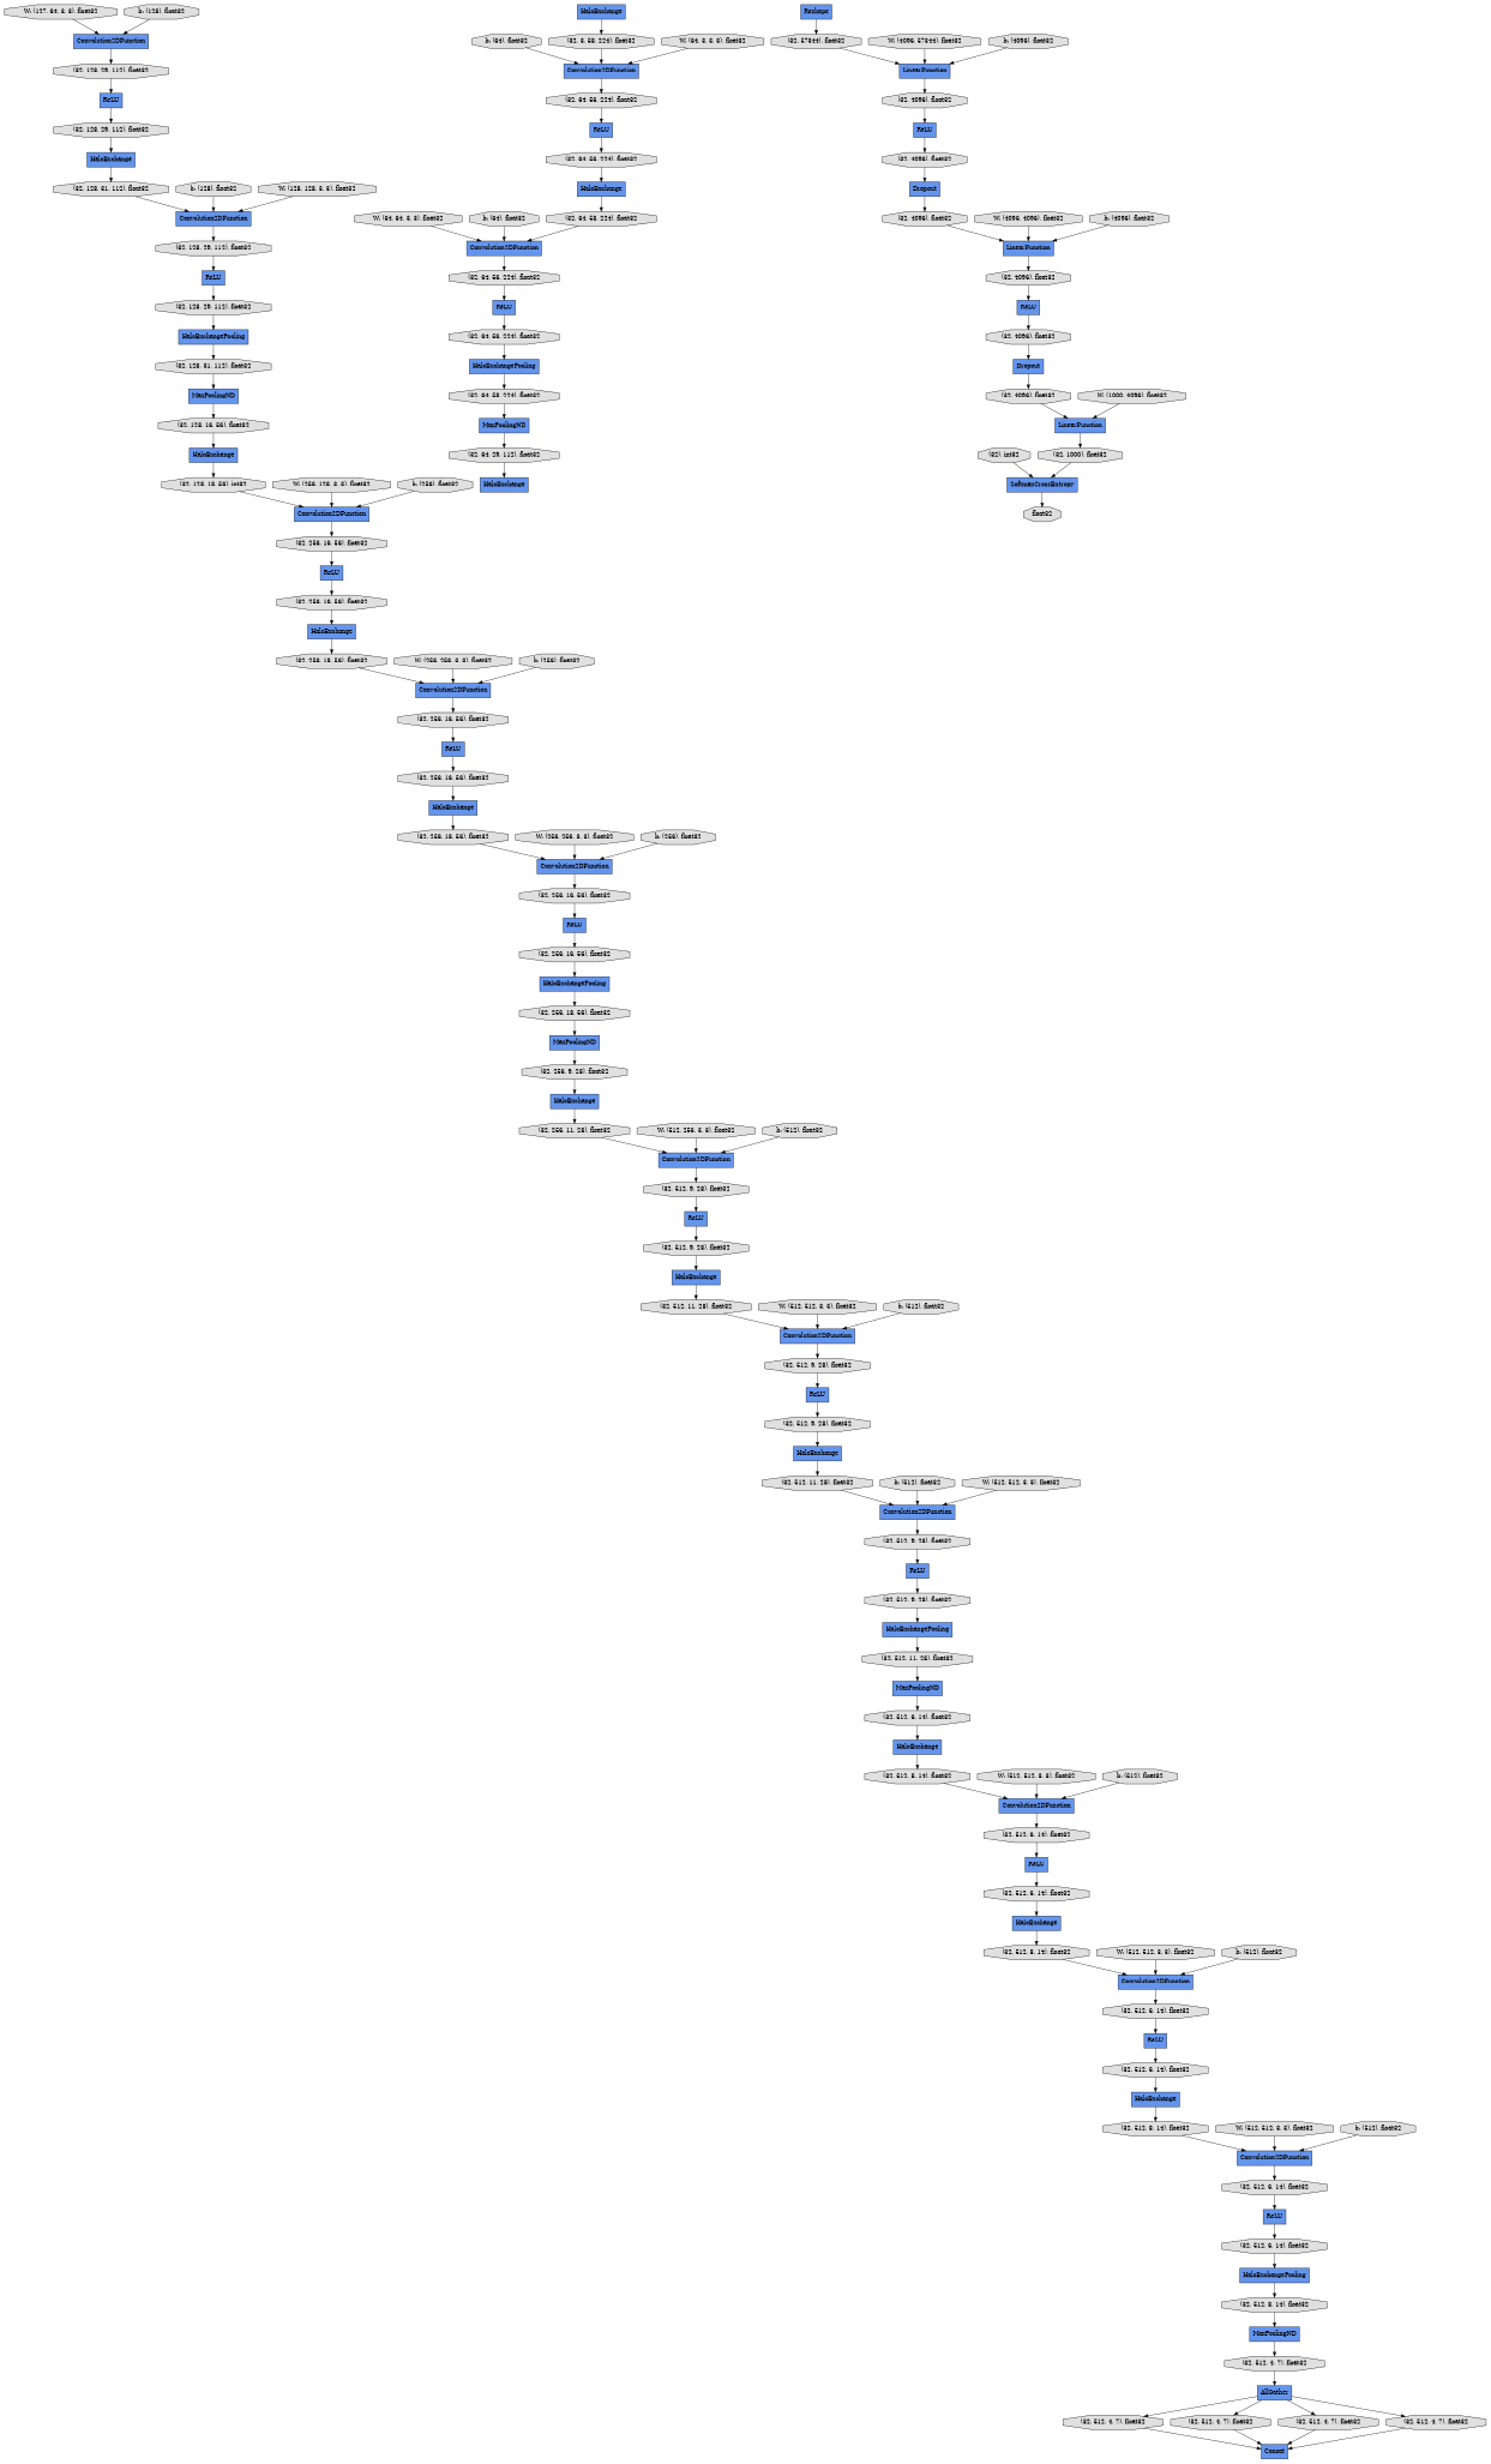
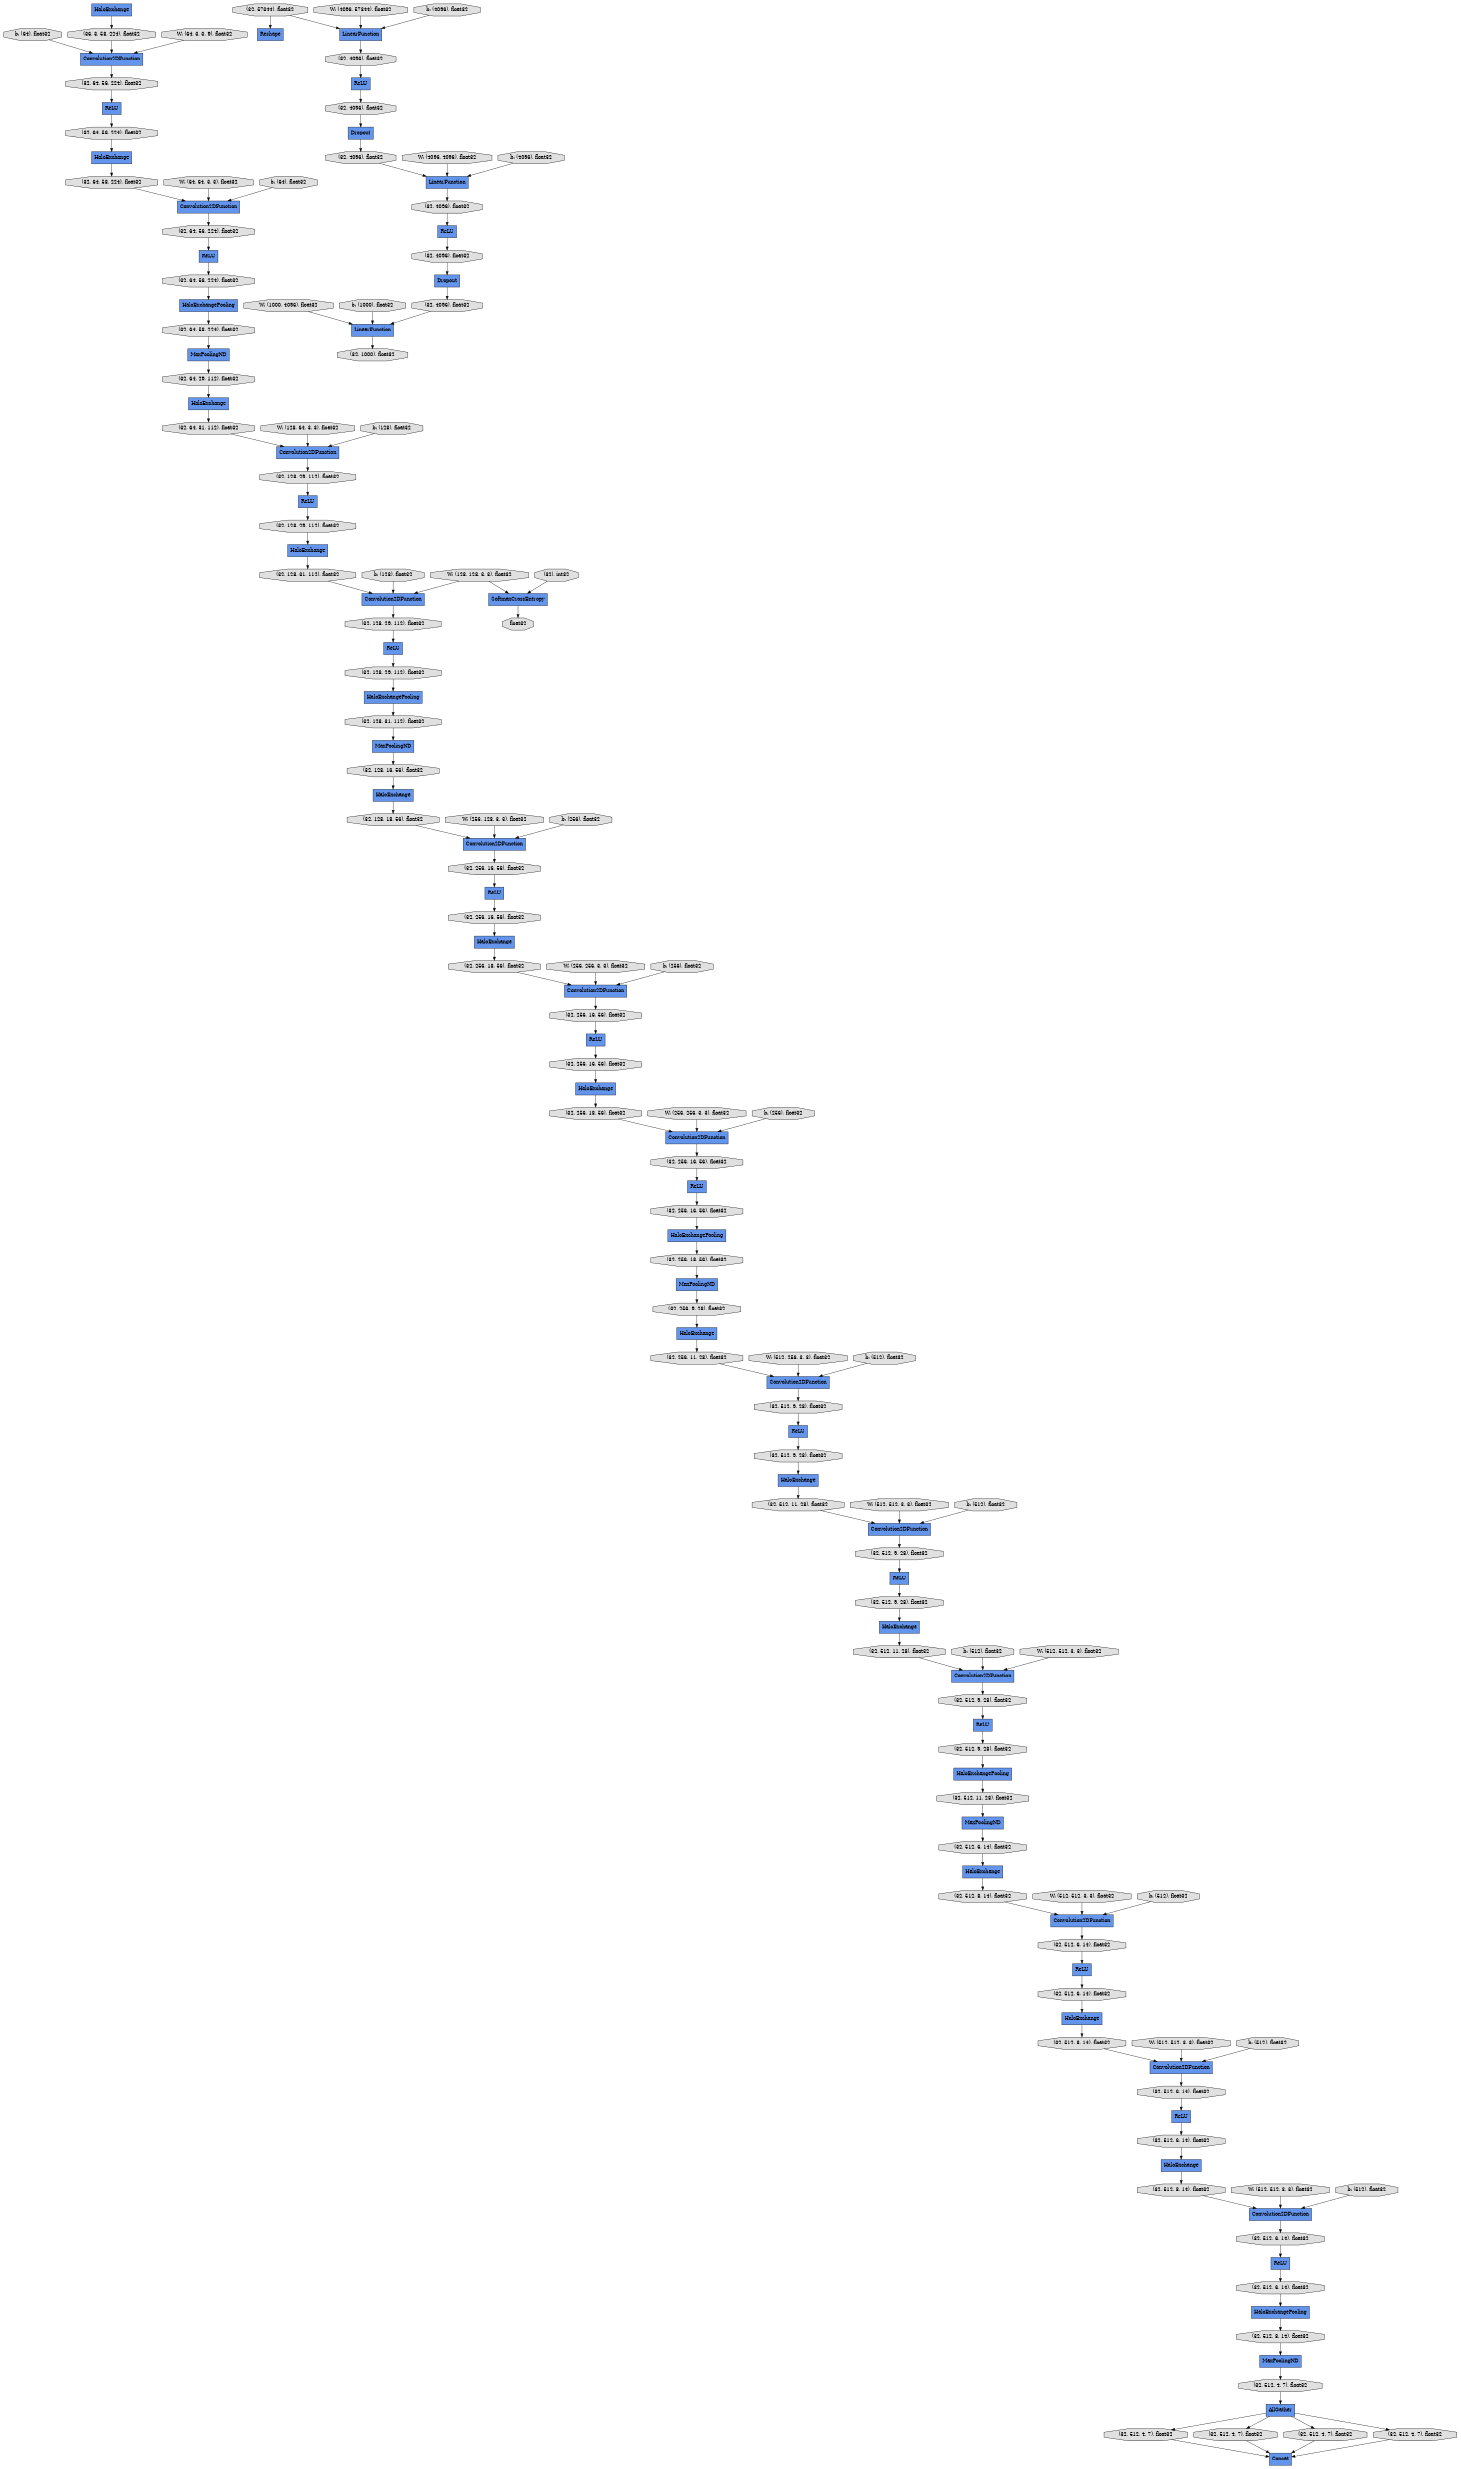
  digraph {
    fontname="DejaVu Serif"
    rankdir=TB
    node [fillcolor="#E0E0E0" fontname="DejaVu Serif" shape=octagon style=filled]
    edge [fontname="DejaVu Serif"]
    n1 [label="(32, 512, 4, 7), float32"]
    n2 [fillcolor="#6495ED" label=Concat shape=record]
    n3 [fillcolor="#6495ED" label=Convolution2DFunction shape=record]
    n4 [label="(32, 512, 9, 28), float32"]
    n5 [fillcolor="#6495ED" label=ReLU shape=record]
    n6 [label="(32, 512, 4, 7), float32"]
    n7 [fillcolor="#6495ED" label=Convolution2DFunction shape=record]
    n8 [label="(32, 64, 56, 224), float32"]
    n9 [fillcolor="#6495ED" label=ReLU shape=record]
    n10 [label="(32, 512, 9, 28), float32"]
    n11 [fillcolor="#6495ED" label=HaloExchange shape=record]
    n12 [fillcolor="#6495ED" label=Convolution2DFunction shape=record]
    n13 [label="(32, 512, 6, 14), float32"]
    n14 [fillcolor="#6495ED" label=ReLU shape=record]
    n15 [label="(32, 512, 4, 7), float32"]
    n16 [fillcolor="#6495ED" label=HaloExchangePooling shape=record]
    n17 [label="(32, 512, 11, 28), float32"]
    n18 [fillcolor="#6495ED" label=MaxPoolingND shape=record]
    n19 [label="(32, 512, 6, 14), float32"]
    n20 [fillcolor="#6495ED" label=HaloExchange shape=record]
    n21 [label="(32, 512, 4, 7), float32"]
    n22 [fillcolor="#6495ED" label=Convolution2DFunction shape=record]
    n23 [label="(32, 512, 6, 14), float32"]
    n24 [fillcolor="#6495ED" label=ReLU shape=record]
    n25 [fillcolor="#6495ED" label=HaloExchange shape=record]
    n26 [label="(32, 512, 8, 14), float32"]
    n27 [fillcolor="#6495ED" label=MaxPoolingND shape=record]
    n28 [label="(32, 512, 4, 7), float32"]
    n29 [fillcolor="#6495ED" label=AllGather shape=record]
    n30 [label="(32, 512, 11, 28), float32"]
    n31 [fillcolor="#6495ED" label=Convolution2DFunction shape=record]
    n32 [label="(32), int32"]
    n33 [fillcolor="#6495ED" label=SoftmaxCrossEntropy shape=record]
    n34 [label=float32]
    n35 [label="(32, 512, 8, 14), float32"]
    n36 [label="(32, 512, 9, 28), float32"]
    n37 [fillcolor="#6495ED" label=HaloExchange shape=record]
    n38 [label="(32, 512, 11, 28), float32"]
    n39 [fillcolor="#6495ED" label=LinearFunction shape=record]
    n40 [label="(32, 4096), float32"]
    n41 [fillcolor="#6495ED" label=ReLU shape=record]
    n42 [fillcolor="#6495ED" label=Reshape shape=record]
    n43 [label="(32, 57344), float32"]
    n44 [label="(32, 512, 9, 28), float32"]
    n45 [label="(32, 512, 9, 28), float32"]
    n46 [fillcolor="#6495ED" label=ReLU shape=record]
    n47 [label="(32, 512, 6, 14), float32"]
    n48 [fillcolor="#6495ED" label=HaloExchange shape=record]
    n49 [label="(32, 512, 8, 14), float32"]
    n50 [fillcolor="#6495ED" label=Convolution2DFunction shape=record]
    n51 [fillcolor="#6495ED" label=HaloExchange shape=record]
    n52 [label="(32, 256, 18, 56), float32"]
    n53 [fillcolor="#6495ED" label=Convolution2DFunction shape=record]
    n54 [label="(32, 512, 6, 14), float32"]
    n55 [fillcolor="#6495ED" label=ReLU shape=record]
    n56 [label="(32, 512, 9, 28), float32"]
    n57 [fillcolor="#6495ED" label=ReLU shape=record]
    n58 [label="(32, 512, 6, 14), float32"]
    n59 [label="(32, 256, 18, 56), float32"]
    n60 [fillcolor="#6495ED" label=MaxPoolingND shape=record]
    n61 [label="(32, 256, 9, 28), float32"]
    n62 [label="(32, 512, 6, 14), float32"]
    n63 [fillcolor="#6495ED" label=HaloExchangePooling shape=record]
    n64 [label="(32, 512, 8, 14), float32"]
    n65 [label="(32, 256, 11, 28), float32"]
    n66 [fillcolor="#6495ED" label=Convolution2DFunction shape=record]
    n67 [fillcolor="#6495ED" label=LinearFunction shape=record]
    n68 [label="(32, 4096), float32"]
    n69 [label="b: (64), float32"]
    n70 [fillcolor="#6495ED" label=Dropout shape=record]
    n71 [label="(32, 4096), float32"]
    n72 [label="(32, 256, 16, 56), float32"]
    n73 [fillcolor="#6495ED" label=HaloExchangePooling shape=record]
    n74 [fillcolor="#6495ED" label=HaloExchange shape=record]
    n75 [fillcolor="#6495ED" label=ReLU shape=record]
    n76 [label="(32, 4096), float32"]
    n77 [label="(32, 256, 16, 56), float32"]
    n78 [fillcolor="#6495ED" label=HaloExchange shape=record]
    n79 [label="(32, 256, 18, 56), float32"]
    n80 [label="(32, 256, 16, 56), float32"]
    n81 [fillcolor="#6495ED" label=ReLU shape=record]
    n82 [label="(32, 128, 31, 112), float32"]
    n83 [fillcolor="#6495ED" label=MaxPoolingND shape=record]
    n84 [label="(32, 128, 16, 56), float32"]
    n85 [fillcolor="#6495ED" label=HaloExchange shape=record]
-   n86 [label="(32, 3, 58, 224), float32"]
+   n86 [label="(36, 3, 58, 224), float32"]
    n87 [label="(32, 256, 16, 56), float32"]
    n88 [fillcolor="#6495ED" label=Convolution2DFunction shape=record]
    n89 [label="(32, 256, 16, 56), float32"]
    n90 [label="(32, 128, 29, 112), float32"]
    n91 [fillcolor="#6495ED" label=HaloExchangePooling shape=record]
    n92 [label="(32, 128, 31, 112), float32"]
    n93 [fillcolor="#6495ED" label=Convolution2DFunction shape=record]
    n94 [label="(32, 128, 29, 112), float32"]
    n95 [fillcolor="#6495ED" label=Dropout shape=record]
    n96 [label="(32, 4096), float32"]
    n97 [fillcolor="#6495ED" label=LinearFunction shape=record]
    n98 [fillcolor="#6495ED" label=HaloExchange shape=record]
-   n99 [label="(32, 128, 18, 56), int32"]
+   n99 [label="(32, 128, 18, 56), float32"]
    n100 [fillcolor="#6495ED" label=Convolution2DFunction shape=record]
    n101 [label="(32, 64, 56, 224), float32"]
    n102 [fillcolor="#6495ED" label=ReLU shape=record]
    n103 [label="(32, 4096), float32"]
    n104 [fillcolor="#6495ED" label=ReLU shape=record]
    n105 [label="(32, 64, 56, 224), float32"]
    n106 [fillcolor="#6495ED" label=HaloExchangePooling shape=record]
    n107 [fillcolor="#6495ED" label=ReLU shape=record]
    n108 [fillcolor="#6495ED" label=Convolution2DFunction shape=record]
    n109 [label="(32, 256, 16, 56), float32"]
    n110 [label="(32, 128, 29, 112), float32"]
    n111 [fillcolor="#6495ED" label=HaloExchange shape=record]
    n112 [label="(32, 1000), float32"]
    n113 [fillcolor="#6495ED" label=ReLU shape=record]
    n114 [label="(32, 64, 58, 224), float32"]
    n115 [fillcolor="#6495ED" label=MaxPoolingND shape=record]
    n116 [label="(32, 64, 58, 224), float32"]
    n117 [fillcolor="#6495ED" label=HaloExchange shape=record]
    n118 [fillcolor="#6495ED" label=ReLU shape=record]
    n119 [label="W: (1000, 4096), float32"]
    n120 [label="b: (128), float32"]
    n121 [label="b: (512), float32"]
+   n122 [label="(32, 64, 31, 112), float32"]
    n123 [fillcolor="#6495ED" label=Convolution2DFunction shape=record]
    n124 [label="(32, 128, 29, 112), float32"]
    n125 [label="W: (256, 128, 3, 3), float32"]
+   n126 [label="b: (1000), float32"]
    n127 [label="W: (512, 512, 3, 3), float32"]
    n128 [label="b: (256), float32"]
    n129 [label="b: (512), float32"]
    n130 [label="(32, 64, 29, 112), float32"]
    n131 [label="W: (256, 256, 3, 3), float32"]
    n132 [fillcolor="#6495ED" label=HaloExchange shape=record]
    n133 [label="W: (512, 512, 3, 3), float32"]
    n134 [label="b: (256), float32"]
    n135 [label="b: (512), float32"]
    n136 [label="W: (256, 256, 3, 3), float32"]
    n137 [label="W: (512, 512, 3, 3), float32"]
    n138 [label="(32, 64, 56, 224), float32"]
    n139 [label="b: (256), float32"]
    n140 [label="b: (512), float32"]
    n141 [label="W: (64, 64, 3, 3), float32"]
    n142 [label="W: (512, 256, 3, 3), float32"]
    n143 [label="W: (4096, 57344), float32"]
    n144 [label="b: (64), float32"]
    n145 [label="b: (512), float32"]
    n146 [label="b: (4096), float32"]
-   n147 [label="W: (127, 64, 3, 3), float32"]
+   n147 [label="W: (128, 64, 3, 3), float32"]
    n148 [label="W: (512, 512, 3, 3), float32"]
    n149 [label="W: (4096, 4096), float32"]
    n150 [label="b: (128), float32"]
    n151 [label="b: (512), float32"]
-   n152 [label="W: (64, 3, 3, 3), float32"]
+   n152 [label="W: (64, 3, 3, 9), float32"]
    n153 [label="W: (128, 128, 3, 3), float32"]
    n154 [label="b: (4096), float32"]
    n155 [label="W: (512, 512, 3, 3), float32"]
    n1 -> n2
    n3 -> n4
    n4 -> n5
    n5 -> n10
    n6 -> n2
    n7 -> n8
    n8 -> n9
    n9 -> n138
    n10 -> n11
    n11 -> n30
    n12 -> n13
    n13 -> n14
    n14 -> n19
    n15 -> n2
    n16 -> n17
    n17 -> n18
    n18 -> n47
    n19 -> n20
    n20 -> n49
    n21 -> n2
    n22 -> n23
    n23 -> n24
    n24 -> n62
    n25 -> n26
    n26 -> n22
    n27 -> n28
    n28 -> n29
    n29 -> n1
    n29 -> n6
    n29 -> n15
    n29 -> n21
    n30 -> n31
    n31 -> n45
    n32 -> n33
    n33 -> n34
    n35 -> n12
    n36 -> n37
    n37 -> n38
    n38 -> n3
    n39 -> n40
    n40 -> n41
    n41 -> n103
-   n42 -> n43
+   n43 -> n42
    n43 -> n67
    n44 -> n16
    n45 -> n46
    n46 -> n44
    n47 -> n48
    n48 -> n35
    n49 -> n50
    n50 -> n54
    n51 -> n52
    n52 -> n53
    n53 -> n80
    n54 -> n55
    n55 -> n58
    n56 -> n57
    n57 -> n36
    n58 -> n25
    n59 -> n60
    n60 -> n61
    n61 -> n74
    n62 -> n63
    n63 -> n64
    n64 -> n27
    n65 -> n66
    n66 -> n56
    n67 -> n68
    n68 -> n75
    n69 -> n7
    n70 -> n71
    n71 -> n39
    n72 -> n73
    n73 -> n59
    n74 -> n65
    n75 -> n76
    n76 -> n70
    n77 -> n78
    n78 -> n79
    n79 -> n88
    n80 -> n81
    n81 -> n77
    n82 -> n83
    n83 -> n84
    n84 -> n98
    n85 -> n86
    n86 -> n7
    n87 -> n51
    n88 -> n89
    n89 -> n107
    n90 -> n91
    n91 -> n82
    n92 -> n93
    n93 -> n94
    n94 -> n104
    n95 -> n96
    n96 -> n97
    n97 -> n112
    n98 -> n99
    n99 -> n108
    n100 -> n101
    n101 -> n102
    n102 -> n105
    n103 -> n95
    n104 -> n90
    n105 -> n106
    n106 -> n114
    n107 -> n72
    n108 -> n109
    n109 -> n113
    n110 -> n111
    n111 -> n92
-   n112 -> n33
+   n153 -> n33
    n113 -> n87
    n114 -> n115
    n115 -> n130
    n116 -> n100
    n117 -> n116
    n118 -> n110
    n119 -> n97
    n120 -> n93
    n121 -> n31
+   n122 -> n123
    n123 -> n124
    n124 -> n118
    n125 -> n108
+   n126 -> n97
    n127 -> n12
    n128 -> n108
    n129 -> n12
    n130 -> n132
    n131 -> n53
+   n132 -> n122
    n133 -> n50
    n134 -> n53
    n135 -> n50
    n136 -> n88
    n137 -> n22
    n138 -> n117
    n139 -> n88
    n140 -> n22
    n141 -> n100
    n142 -> n66
    n143 -> n67
    n144 -> n100
    n145 -> n66
    n146 -> n67
    n147 -> n123
    n148 -> n3
    n149 -> n39
    n150 -> n123
    n151 -> n3
    n152 -> n7
    n153 -> n93
    n154 -> n39
    n155 -> n31
  }
